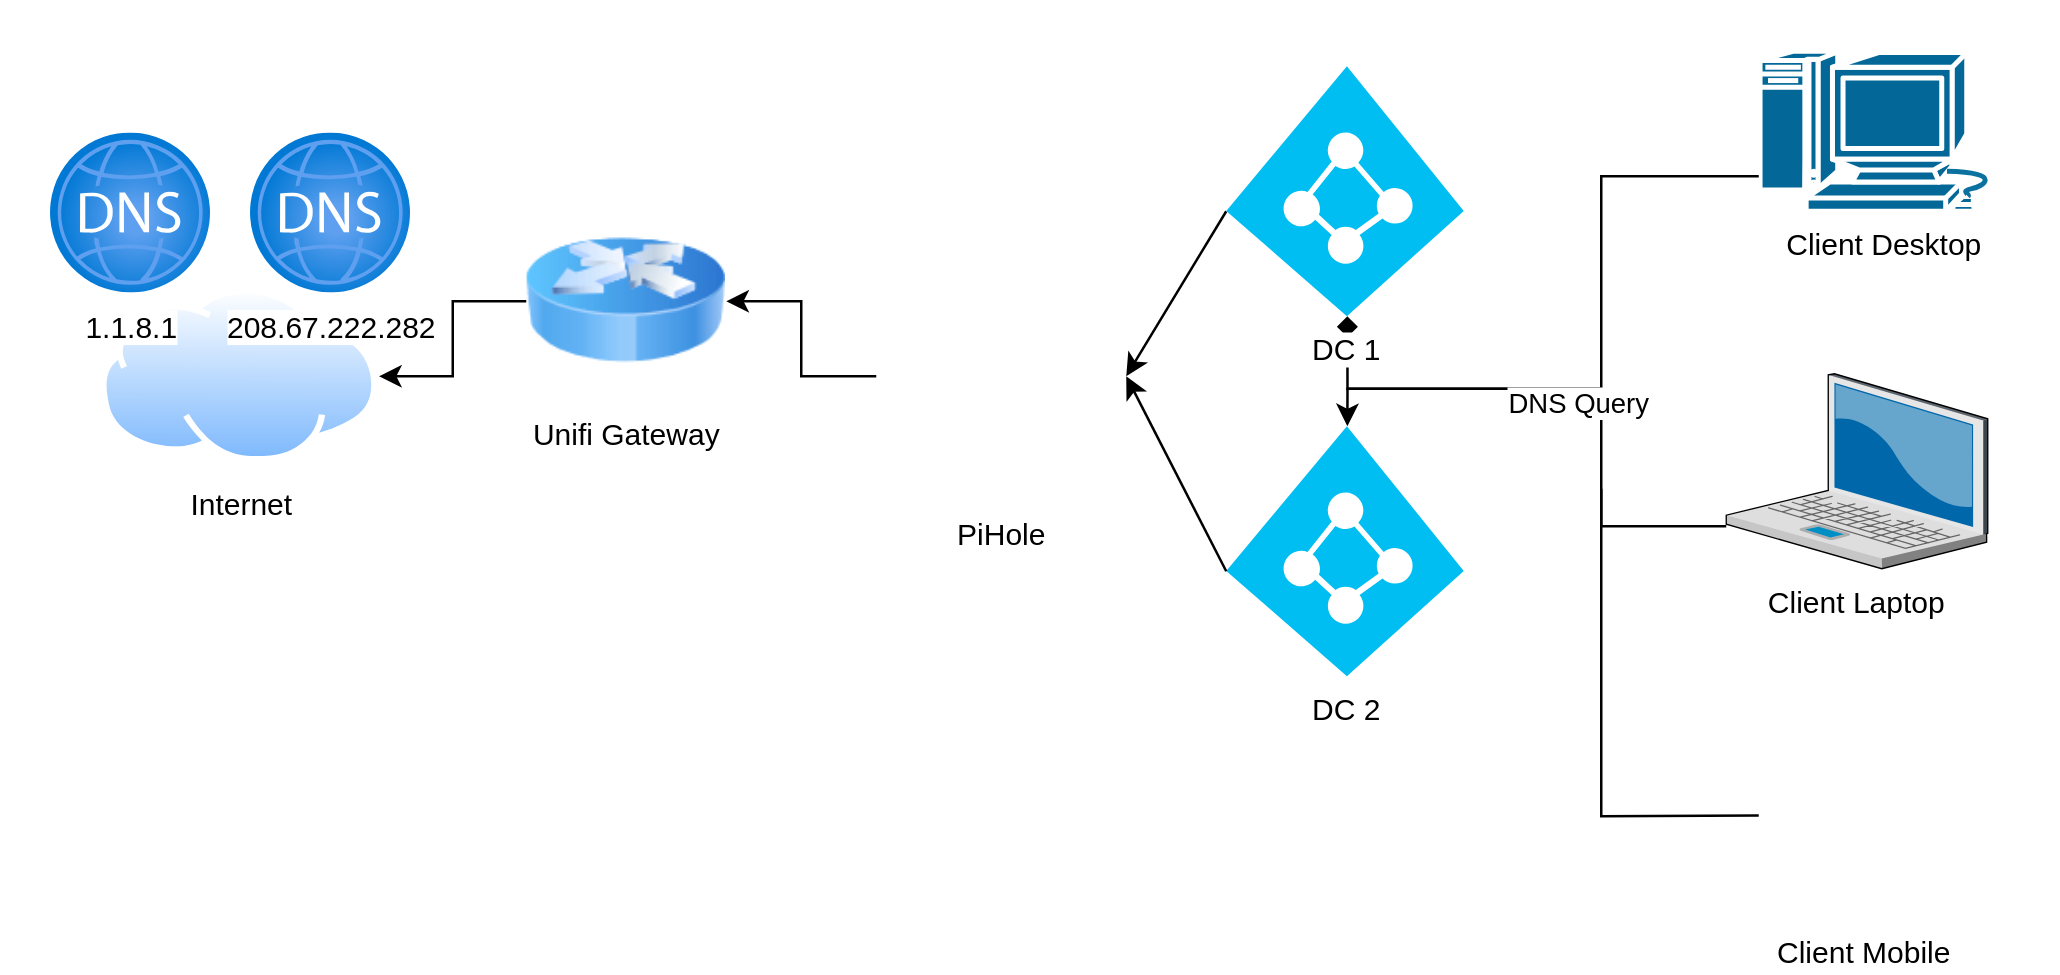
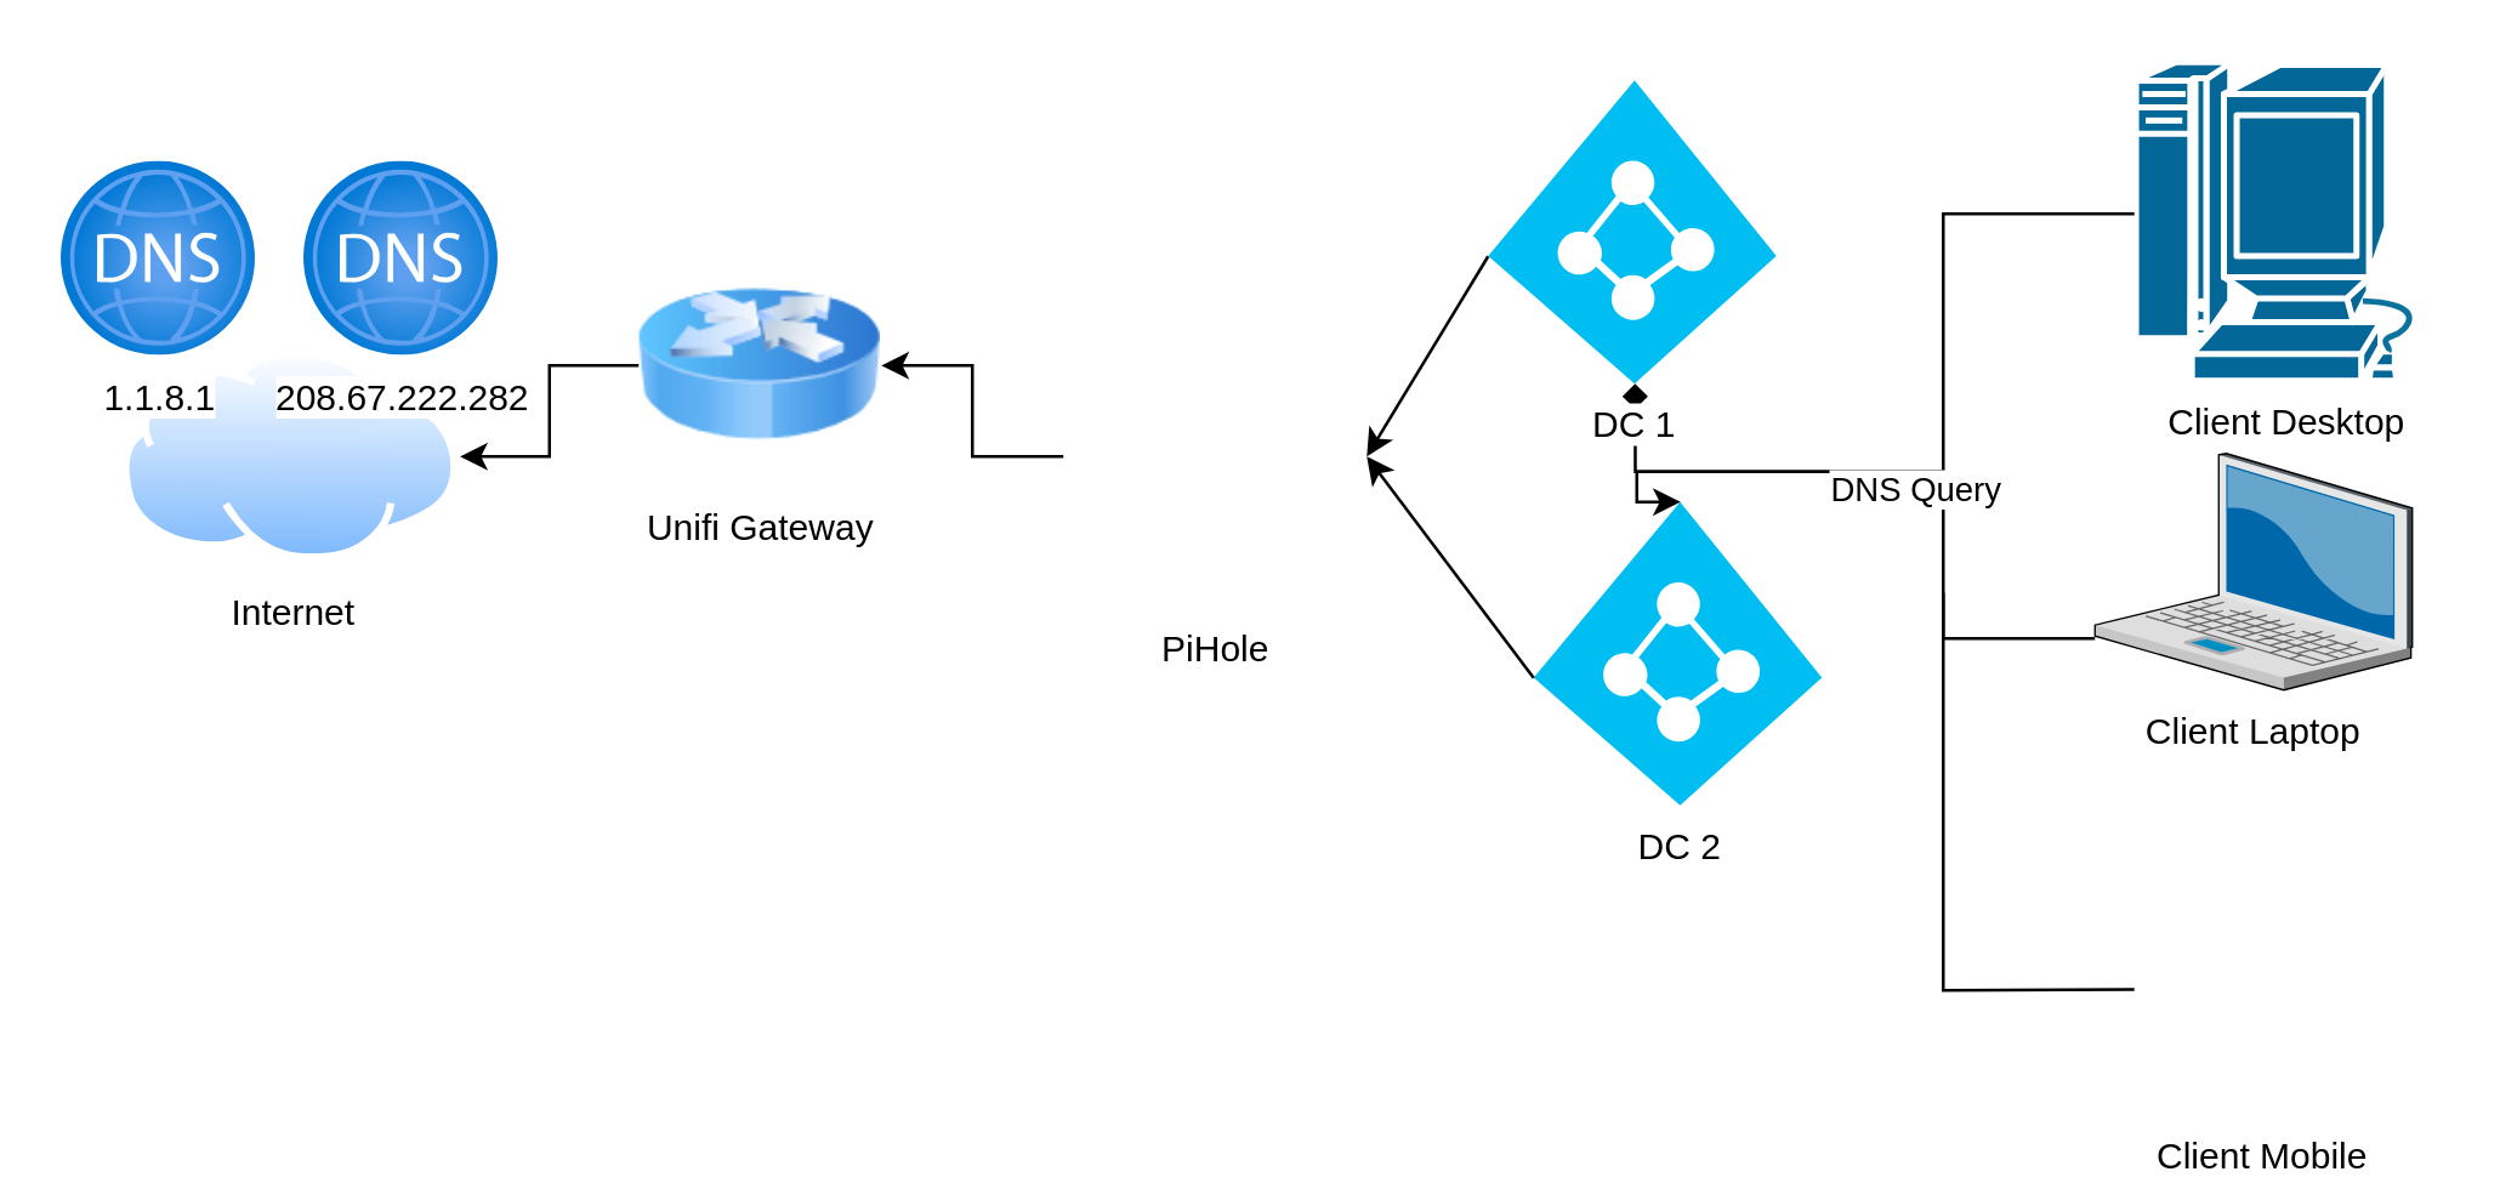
  <mxCell id="0" />
  <mxCell id="1" parent="0" />
  <mxCell id="2" value="" style="edgeStyle=orthogonalEdgeStyle;rounded=0;orthogonalLoop=1;jettySize=auto;html=1;" edge="1" parent="1" source="3" target="5"><mxGeometry relative="1" as="geometry" /></mxCell>
  <mxCell id="3" value="PiHole" style="shape=image;html=1;verticalAlign=top;verticalLabelPosition=bottom;labelBackgroundColor=#ffffff;imageAspect=0;aspect=fixed;image=https://cdn1.iconfinder.com/data/icons/fruit-136/64/Fruit_iconfree_Filled_Outline_raspberry-healthy-organic-food-fruit_icon-128.png" vertex="1" parent="1"><mxGeometry x="350" y="100" width="100" height="100" as="geometry" /></mxCell>
  <mxCell id="4" value="" style="edgeStyle=orthogonalEdgeStyle;rounded=0;orthogonalLoop=1;jettySize=auto;html=1;" edge="1" parent="1" source="5" target="6"><mxGeometry relative="1" as="geometry" /></mxCell>
  <mxCell id="5" value="Unifi Gateway" style="image;html=1;image=img/lib/clip_art/networking/Router_Icon_128x128.png" vertex="1" parent="1"><mxGeometry x="210" y="80" width="80" height="80" as="geometry" /></mxCell>
  <mxCell id="6" value="Internet" style="image;aspect=fixed;perimeter=ellipsePerimeter;html=1;align=center;shadow=0;dashed=0;spacingTop=3;image=img/lib/active_directory/internet_cloud.svg;" vertex="1" parent="1"><mxGeometry x="40" y="115" width="111.11" height="70" as="geometry" /></mxCell>
- <mxCell id="7" value="DC 2" style="verticalLabelPosition=bottom;html=1;verticalAlign=top;align=center;strokeColor=none;fillColor=#00BEF2;shape=mxgraph.azure.azure_active_directory;" vertex="1" parent="1"><mxGeometry x="490" y="170" width="95" height="100" as="geometry" /></mxCell>
+ <mxCell id="7" value="DC 2" style="verticalLabelPosition=bottom;html=1;verticalAlign=top;align=center;strokeColor=none;fillColor=#00BEF2;shape=mxgraph.azure.azure_active_directory;" vertex="1" parent="1"><mxGeometry x="505" y="165" width="95" height="100" as="geometry" /></mxCell>
  <mxCell id="8" value="Client Mobile" style="shape=image;html=1;verticalAlign=top;verticalLabelPosition=bottom;labelBackgroundColor=#ffffff;imageAspect=0;aspect=fixed;image=https://cdn2.iconfinder.com/data/icons/mobile-and-internet-business/499/mobile_in_hand-128.png" vertex="1" parent="1"><mxGeometry x="703" y="284" width="83" height="83" as="geometry" /></mxCell>
- <mxCell id="9" value="Client Desktop" style="shape=mxgraph.cisco.computers_and_peripherals.macintosh;html=1;pointerEvents=1;dashed=0;fillColor=#036897;strokeColor=#ffffff;strokeWidth=2;verticalLabelPosition=bottom;verticalAlign=top;align=center;outlineConnect=0;" vertex="1" parent="1"><mxGeometry x="703" y="20" width="99" height="64" as="geometry" /></mxCell>
+ <mxCell id="9" value="Client Desktop" style="shape=mxgraph.cisco.computers_and_peripherals.macintosh;html=1;pointerEvents=1;dashed=0;fillColor=#036897;strokeColor=#ffffff;strokeWidth=2;verticalLabelPosition=bottom;verticalAlign=top;align=center;outlineConnect=0;" vertex="1" parent="1"><mxGeometry x="703" y="20" width="99" height="105" as="geometry" /></mxCell>
  <mxCell id="10" value="" style="edgeStyle=orthogonalEdgeStyle;rounded=0;orthogonalLoop=1;jettySize=auto;html=1;entryX=0.51;entryY=0;entryDx=0;entryDy=0;entryPerimeter=0;" edge="1" parent="1" source="11" target="7"><mxGeometry relative="1" as="geometry"><Array as="points"><mxPoint x="640" y="210" /><mxPoint x="640" y="155" /><mxPoint x="539" y="155" /></Array></mxGeometry></mxCell>
  <mxCell id="11" value="Client Laptop" style="verticalLabelPosition=bottom;sketch=0;aspect=fixed;html=1;verticalAlign=top;strokeColor=none;align=center;outlineConnect=0;shape=mxgraph.citrix.laptop_2;" vertex="1" parent="1"><mxGeometry x="690" y="149" width="104.6" height="78" as="geometry" /></mxCell>
  <mxCell id="12" value="" style="endArrow=none;html=1;rounded=0;" edge="1" parent="1" target="8"><mxGeometry width="50" height="50" relative="1" as="geometry"><mxPoint x="640" y="195" as="sourcePoint" /><mxPoint x="710" y="345" as="targetPoint" /><Array as="points"><mxPoint x="640" y="326" /></Array></mxGeometry></mxCell>
  <mxCell id="13" value="" style="edgeStyle=orthogonalEdgeStyle;rounded=0;orthogonalLoop=1;jettySize=auto;html=1;entryX=0.51;entryY=1;entryDx=0;entryDy=0;entryPerimeter=0;endArrow=diamond;" edge="1" parent="1" source="9" target="19"><mxGeometry relative="1" as="geometry"><mxPoint x="680" y="145" as="sourcePoint" /><Array as="points"><mxPoint x="640" y="70" /><mxPoint x="640" y="155" /><mxPoint x="539" y="155" /></Array></mxGeometry></mxCell>
  <mxCell id="14" value="DNS Query" style="edgeLabel;html=1;align=center;verticalAlign=middle;resizable=0;points=[];" vertex="1" connectable="0" parent="13"><mxGeometry x="0.328" relative="1" as="geometry"><mxPoint x="27" y="5" as="offset" /></mxGeometry></mxCell>
  <mxCell id="15" value="" style="endArrow=classic;html=1;rounded=0;entryX=1;entryY=0.5;entryDx=0;entryDy=0;exitX=0;exitY=0.58;exitDx=0;exitDy=0;exitPerimeter=0;" edge="1" parent="1" source="7" target="3"><mxGeometry width="50" height="50" relative="1" as="geometry"><mxPoint x="500" y="340" as="sourcePoint" /><mxPoint x="550" y="290" as="targetPoint" /></mxGeometry></mxCell>
  <mxCell id="16" value="" style="endArrow=classic;html=1;rounded=0;entryX=1;entryY=0.5;entryDx=0;entryDy=0;exitX=0;exitY=0.58;exitDx=0;exitDy=0;exitPerimeter=0;" edge="1" parent="1" source="19" target="3"><mxGeometry width="50" height="50" relative="1" as="geometry"><mxPoint x="500" y="238" as="sourcePoint" /><mxPoint x="460" y="160" as="targetPoint" /></mxGeometry></mxCell>
  <mxCell id="17" value="1.1.8.1" style="image;aspect=fixed;html=1;points=[];align=center;fontSize=12;image=img/lib/azure2/networking/DNS_Zones.svg;" vertex="1" parent="1"><mxGeometry x="20" y="53" width="64" height="64" as="geometry" /></mxCell>
  <mxCell id="18" value="208.67.222.282" style="image;aspect=fixed;html=1;points=[];align=center;fontSize=12;image=img/lib/azure2/networking/DNS_Zones.svg;" vertex="1" parent="1"><mxGeometry x="100" y="53" width="64" height="64" as="geometry" /></mxCell>
  <mxCell id="19" value="DC 1" style="verticalLabelPosition=bottom;html=1;verticalAlign=top;align=center;strokeColor=none;fillColor=#00BEF2;shape=mxgraph.azure.azure_active_directory;labelBackgroundColor=default;" vertex="1" parent="1"><mxGeometry x="490" y="26" width="95" height="100" as="geometry" /></mxCell>
